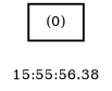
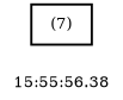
  digraph {
    label="15:55:56.38"
-   n1 [color=black fontcolor=black label="(0)" shape=rectangle style=bold]
+   n1 [color=black fontcolor=black label="(7)" shape=rectangle style=bold]
  }
